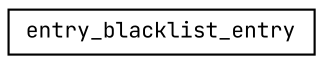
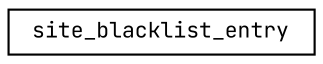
  digraph {
    rankdir=LR
    fontname="JetBrains Mono"
-   n1 [color=black fillcolor=white fontname="JetBrains Mono" fontsize=10 height=0.2 label=entry_blacklist_entry shape=record style=filled width=0.4]
+   n1 [color=black fillcolor=white fontname="JetBrains Mono" fontsize=10 height=0.2 label=site_blacklist_entry shape=record style=filled width=0.4]
  }
